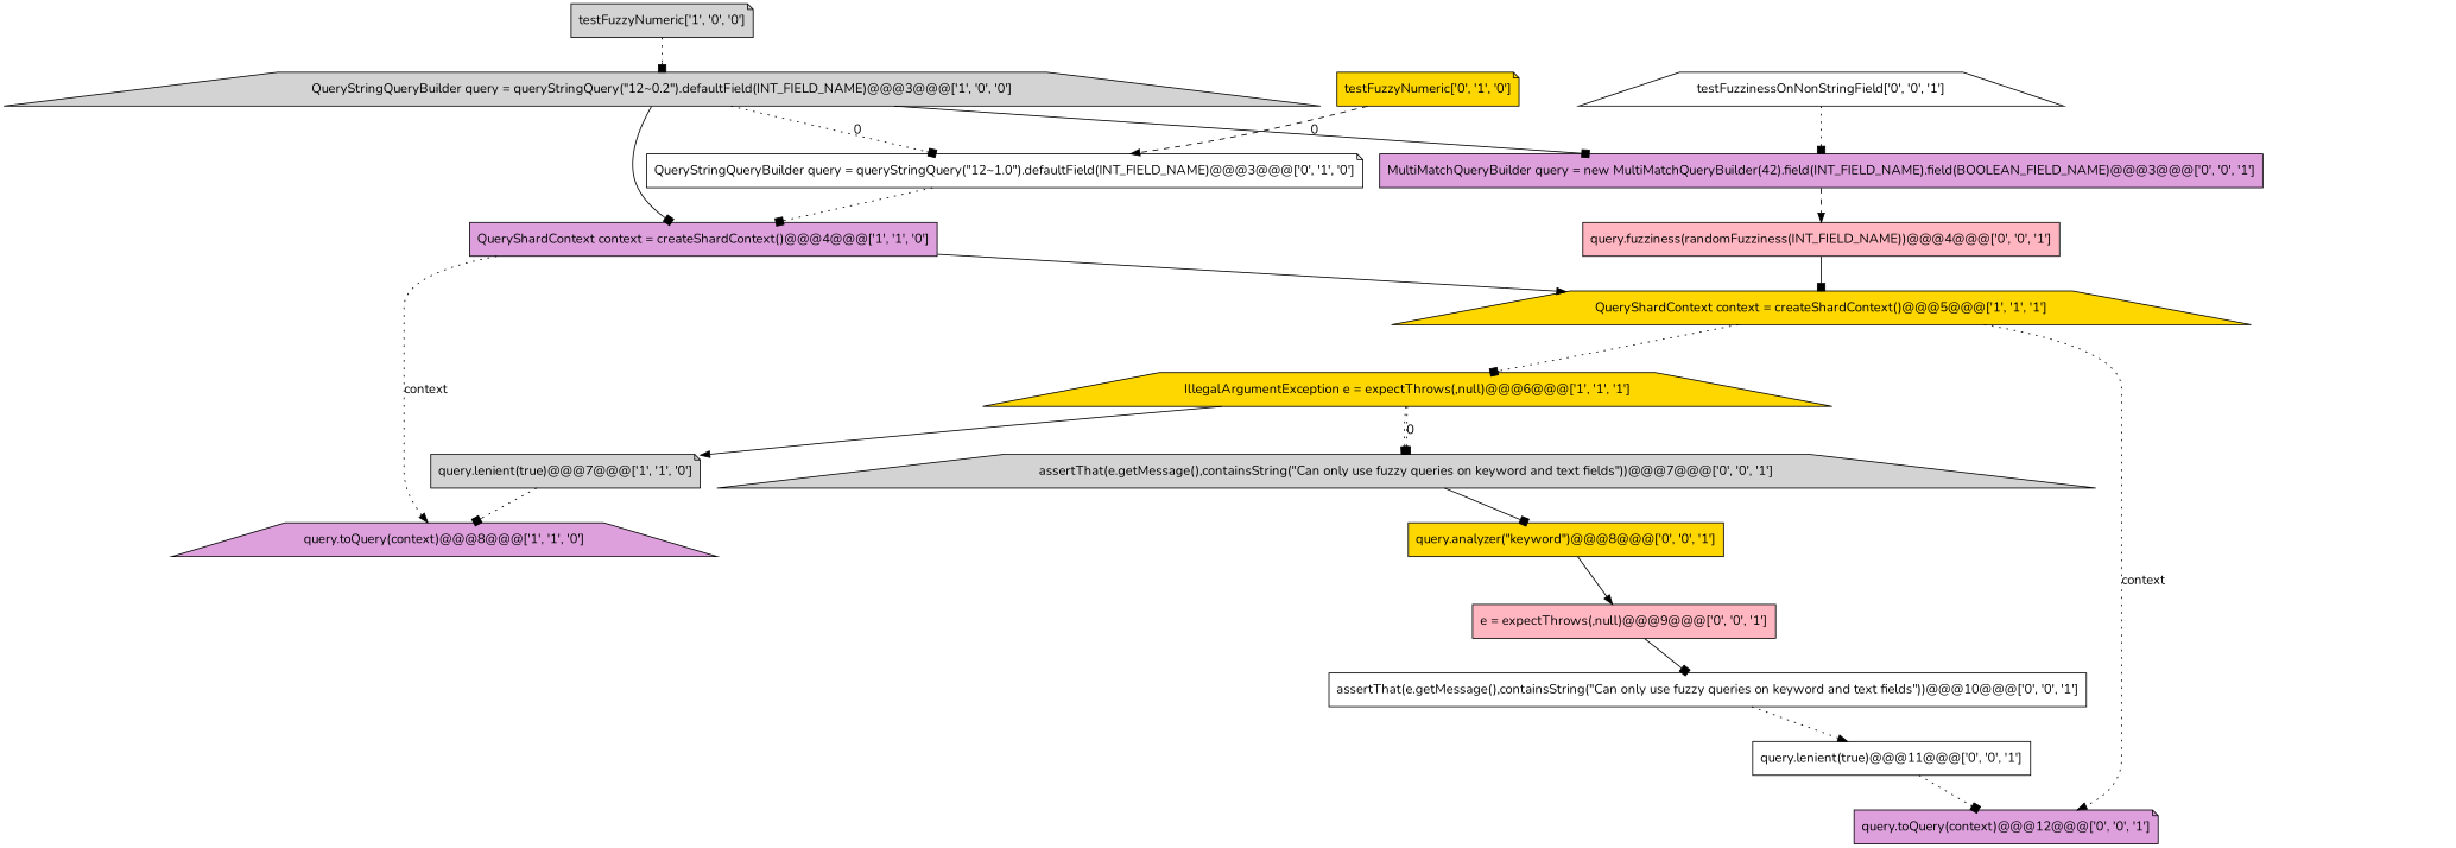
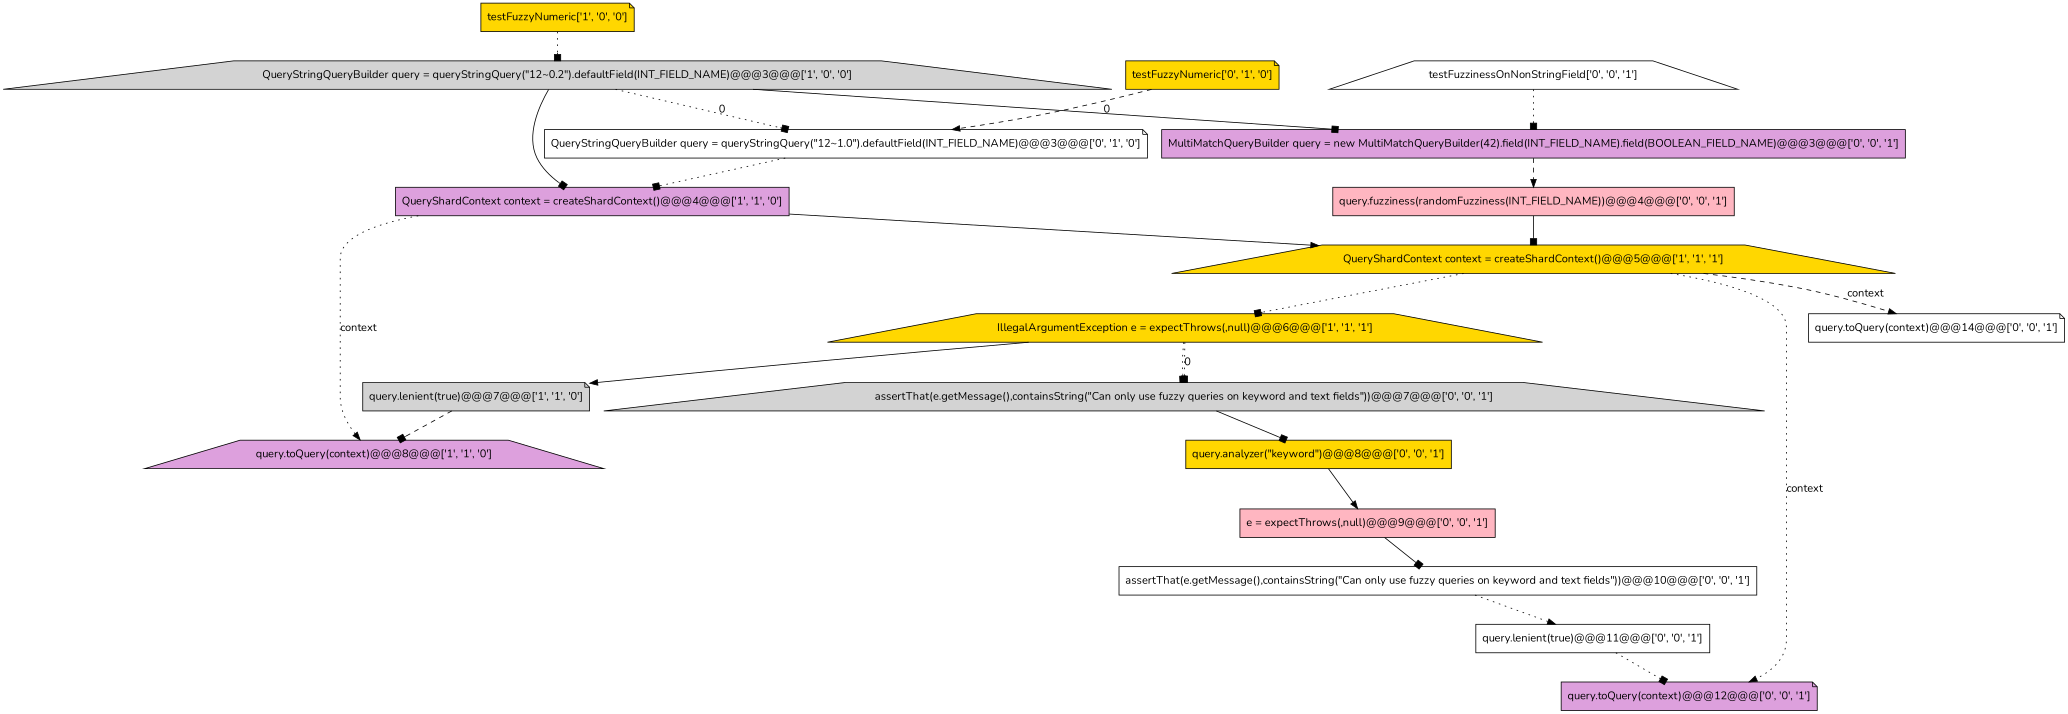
  digraph {
    fontname=Nunito
    node [fillcolor=white fontname=Nunito shape=box style=filled]
    edge [arrowhead=box fontname=Nunito style=dotted]
    n1 [fillcolor=lightgrey label="QueryStringQueryBuilder query = queryStringQuery(\"12~0.2\").defaultField(INT_FIELD_NAME)@@@3@@@['1', '0', '0']" shape=trapezium]
    n2 [fillcolor=plum label="QueryShardContext context = createShardContext()@@@4@@@['1', '1', '0']"]
    n3 [fillcolor=plum label="MultiMatchQueryBuilder query = new MultiMatchQueryBuilder(42).field(INT_FIELD_NAME).field(BOOLEAN_FIELD_NAME)@@@3@@@['0', '0', '1']"]
    n4 [label="QueryStringQueryBuilder query = queryStringQuery(\"12~1.0\").defaultField(INT_FIELD_NAME)@@@3@@@['0', '1', '0']" shape=note]
    n5 [fillcolor=plum label="query.toQuery(context)@@@8@@@['1', '1', '0']" shape=trapezium]
    n6 [fillcolor=gold label="QueryShardContext context = createShardContext()@@@5@@@['1', '1', '1']" shape=trapezium]
    n7 [fillcolor=lightpink label="query.fuzziness(randomFuzziness(INT_FIELD_NAME))@@@4@@@['0', '0', '1']"]
    n8 [fillcolor=plum label="query.toQuery(context)@@@12@@@['0', '0', '1']" shape=note]
+   n9 [label="query.toQuery(context)@@@14@@@['0', '0', '1']" shape=note]
    n10 [fillcolor=gold label="IllegalArgumentException e = expectThrows(,null)@@@6@@@['1', '1', '1']" shape=trapezium]
    n11 [fillcolor=lightpink label="e = expectThrows(,null)@@@9@@@['0', '0', '1']"]
    n12 [label="assertThat(e.getMessage(),containsString(\"Can only use fuzzy queries on keyword and text fields\"))@@@10@@@['0', '0', '1']"]
    n13 [label="query.lenient(true)@@@11@@@['0', '0', '1']"]
    n14 [fillcolor=gold label="query.analyzer(\"keyword\")@@@8@@@['0', '0', '1']"]
    n15 [fillcolor=lightgrey label="query.lenient(true)@@@7@@@['1', '1', '0']" shape=note]
    n16 [label="testFuzzinessOnNonStringField['0', '0', '1']" shape=trapezium]
    n17 [fillcolor=lightgrey label="assertThat(e.getMessage(),containsString(\"Can only use fuzzy queries on keyword and text fields\"))@@@7@@@['0', '0', '1']" shape=trapezium]
    n18 [fillcolor=gold label="testFuzzyNumeric['0', '1', '0']" shape=note]
-   n19 [fillcolor=lightgrey label="testFuzzyNumeric['1', '0', '0']" shape=note]
+   n19 [fillcolor=gold label="testFuzzyNumeric['1', '0', '0']" shape=note]
    n1 -> n2 [style=solid]
    n1 -> n3 [label=0 style=solid]
    n1 -> n4 [label=0]
    n2 -> n5 [arrowhead=normal label=context]
    n2 -> n6 [arrowhead=normal style=solid]
    n3 -> n7 [arrowhead=normal style=dashed]
    n4 -> n2
    n6 -> n8 [arrowhead=normal label=context]
+   n6 -> n9 [arrowhead=normal label=context style=dashed]
    n6 -> n10
    n7 -> n6 [style=solid]
    n10 -> n15 [arrowhead=normal style=solid]
    n10 -> n17 [label=0]
    n10 -> n17
    n11 -> n12 [style=solid]
    n12 -> n13 [arrowhead=normal]
    n13 -> n8
    n14 -> n11 [arrowhead=normal style=solid]
-   n15 -> n5
+   n15 -> n5 [style=dashed]
    n16 -> n3
    n17 -> n14 [style=solid]
    n18 -> n4 [arrowhead=normal style=dashed]
    n19 -> n1
  }
